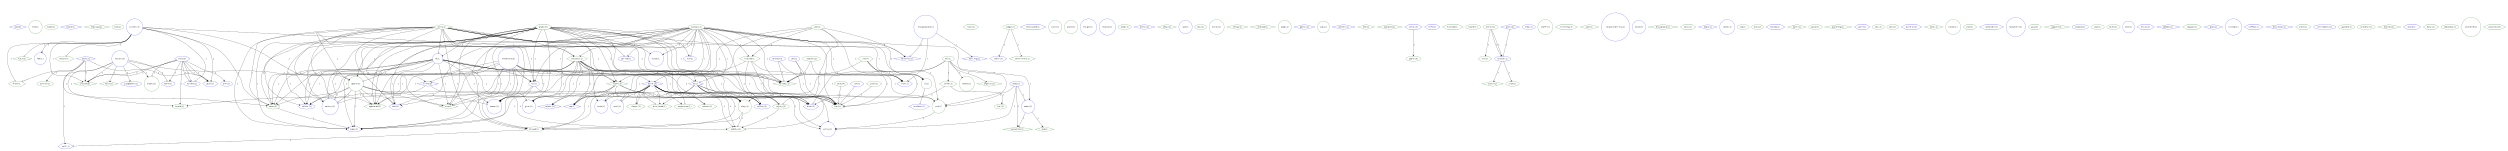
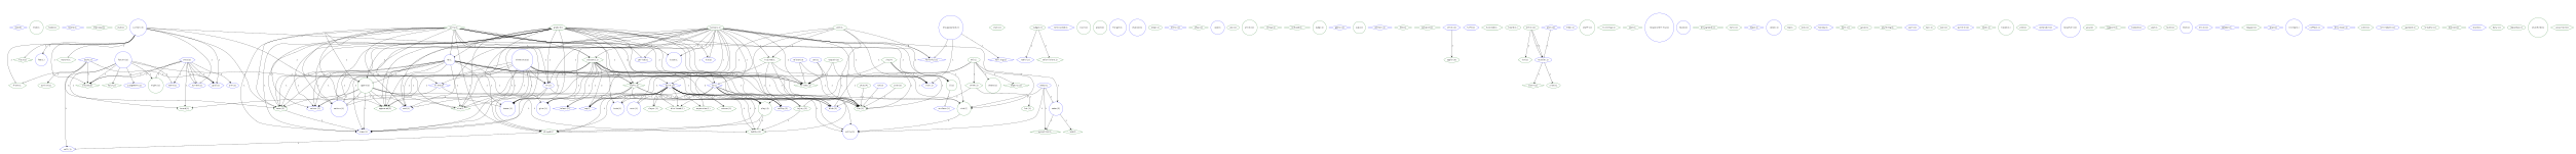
  digraph {
    fontname="Source Code Pro"
    node [color=darkgreen fontname="Source Code Pro" shape=ellipse]
    edge [arrowhead=tee fontname="Source Code Pro"]
    n1 [color=blue label="com(5)" shape=diamond]
    n2 [label="disk(1)" shape=circle]
    n3 [label="home(1)"]
    n4 [color=blue label="hubie(1)" shape=diamond]
    n5 [label="therapy(1)" shape=diamond]
    n6 [label="esd(1)"]
    n7 [color=blue label="puck(2)" shape=diamond]
    n8 [label="front(1)" shape=hexagon]
    n9 [label="wasn(2)"]
    n10 [label="action(1)"]
    n11 [color=blue label="goal(1)" shape=hexagon]
    n12 [label="crease(2)" shape=diamond]
    n13 [color=blue label="name(1)" shape=hexagon]
    n14 [label="club(1)" shape=hexagon]
    n15 [color=blue label="future(2)" shape=circle]
    n16 [label="hold(1)" shape=diamond]
    n17 [color=blue label="tried(2)" shape=diamond]
    n18 [color=blue label="judgement(1)"]
    n19 [label="night(1)" shape=circle]
    n20 [color=blue label="went(1)"]
    n21 [label="board(1)"]
    n22 [color=blue label="call(1)" shape=hexagon]
    n23 [label="bubble(2)" shape=hexagon]
    n24 [label="judge(2)"]
    n25 [color=blue label="radio(1)" shape=hexagon]
    n26 [label="television(1)" shape=hexagon]
    n27 [color=blue label="reinstated(1)" shape=hexagon]
    n28 [label="star(1)" shape=circle]
    n29 [label="wood(2)" shape=circle]
    n30 [color=blue label="forgot(1)" shape=circle]
    n31 [color=blue label="chance(1)" shape=circle]
    n32 [label="knew(1)"]
    n33 [color=blue label="ditto(1)" shape=diamond]
    n34 [label="sfwa(1)" shape=diamond]
    n35 [color=blue label="disappeared(2)" shape=circle]
    n36 [color=blue label="mailing(1)" shape=diamond]
    n37 [color=blue label="faithful(1)" shape=diamond]
    n38 [color=blue label="list(1)" shape=hexagon]
    n39 [color=blue label="case(1)" shape=circle]
    n40 [label="ask(1)"]
    n41 [label="alink(1)" shape=circle]
    n42 [label="thing(1)" shape=diamond]
    n43 [label="refused(1)" shape=diamond]
    n44 [label="jump(1)" shape=circle]
    n45 [color=blue label="genie(1)" shape=diamond]
    n46 [label="saw(1)" shape=circle]
    n47 [color=blue label="point(3)" shape=diamond]
    n48 [color=blue label="talent(2)" shape=diamond]
    n49 [label="expansion(1)"]
    n50 [label="career(1)" shape=hexagon]
    n51 [color=blue label="hate(1)" shape=circle]
    n52 [color=blue label="rest(1)" shape=circle]
    n53 [label="player(1)" shape=hexagon]
    n54 [label="injury(2)"]
    n55 [label="disclosed(1)" shape=hexagon]
    n56 [color=blue label="editor(1)" shape=diamond]
    n57 [color=blue label="carter(3)" shape=circle]
    n58 [label="fact(1)" shape=diamond]
    n59 [color=blue label="fed(1)" shape=circle]
    n60 [label="agent(2)" shape=circle]
    n61 [label="season(11)" shape=hexagon]
    n62 [label="report(1)" shape=hexagon]
    n63 [color=blue label="turned(1)"]
    n64 [color=blue label="waiver(1)"]
    n65 [label="wire(1)" shape=diamond]
    n66 [label="appeared(2)" shape=hexagon]
    n67 [color=blue label="end(1)" shape=hexagon]
    n68 [color=blue label="netter(1)" shape=circle]
    n69 [color=blue label="knows(1)" shape=circle]
    n70 [label="fan(1)"]
    n71 [label="draft(3)" shape=diamond]
    n72 [color=blue label="st(3)" shape=diamond]
    n73 [color=blue label="coffey(2)"]
    n74 [color=blue label="cup(1)" shape=diamond]
    n75 [label="pick(2)" shape=circle]
    n76 [color=blue label="give(1)" shape=circle]
    n77 [color=blue label="entry(1)" shape=circle]
    n78 [label="played(2)"]
    n79 [label="play(4)" shape=circle]
    n80 [color=blue label="didn(2)" shape=hexagon]
    n81 [label="larry(1)" shape=diamond]
    n82 [color=blue label="rd(1)" shape=circle]
    n83 [color=blue label="period(1)"]
    n84 [color=blue label="issue(1)" shape=circle]
    n85 [color=blue label="re(1)"]
    n86 [label="writes(1)" shape=diamond]
    n87 [label="ll(1)" shape=circle]
    n88 [color=blue label="surface(1)" shape=hexagon]
    n89 [label="thn(1)" shape=diamond]
    n90 [label="subject(1)" shape=diamond]
    n91 [label="grade(6)" shape=hexagon]
    n92 [color=blue label="ice(2)" shape=hexagon]
    n93 [color=blue label="stick(2)" shape=hexagon]
    n94 [label="apple(5)"]
    n95 [label="nhl(2)"]
    n96 [label="shows(1)" shape=circle]
    n97 [color=blue label="make(3)" shape=circle]
    n98 [label="expects(1)" shape=diamond]
    n99 [label="think(2)" shape=hexagon]
    n100 [label="exception(1)" shape=diamond]
    n101 [label="room(1)" shape=diamond]
    n102 [label="lot(1)"]
    n103 [color=blue label="left(1)" shape=hexagon]
    n104 [label="hustled(1)" shape=hexagon]
    n105 [label="heard(1)"]
    n106 [label="ethic(2)"]
    n107 [label="isn(1)" shape=hexagon]
    n108 [color=blue label="hustle(1)"]
    n109 [label="cover(1)" shape=diamond]
    n110 [label="size(1)"]
    n111 [color=blue label="hide(1)"]
    n112 [label="sent(1)"]
    n113 [label="injured(1)" shape=hexagon]
    n114 [label="staff(1)" shape=circle]
    n115 [label="training(1)" shape=hexagon]
    n116 [label="joel(1)" shape=diamond]
    n117 [label="kansas(1)"]
    n118 [color=blue label="responsibility(1)" shape=circle]
    n119 [color=blue label="team(2)" shape=circle]
    n120 [label="disagreed(1)" shape=diamond]
    n121 [label="talk(1)" shape=hexagon]
    n122 [color=blue label="hope(1)" shape=diamond]
    n123 [color=blue label="minnesota(2)" shape=circle]
    n124 [color=blue label="xenon(1)" shape=circle]
    n125 [color=blue label="dody(1)"]
    n126 [label="rep(1)"]
    n127 [label="edu(1)"]
    n128 [color=blue label="hockey(1)" shape=hexagon]
    n129 [label="butt(1)" shape=diamond]
    n130 [label="gave(1)"]
    n131 [label="anything(1)" shape=diamond]
    n132 [color=blue label="part(1)" shape=hexagon]
    n133 [label="mac(1)"]
    n134 [label="won(1)"]
    n135 [color=blue label="work(2)" shape=diamond]
    n136 [color=blue label="quintin(2)" shape=hexagon]
    n137 [label="neck(1)" shape=diamond]
    n138 [label="haven(1)" shape=circle]
    n139 [label="pim(1)" shape=hexagon]
    n140 [color=blue label="contender(1)" shape=hexagon]
    n141 [color=blue label="beaufait(2)" shape=circle]
    n142 [label="guy(2)" shape=hexagon]
    n143 [label="support(1)" shape=diamond]
    n144 [color=blue label="looked(1)"]
    n145 [color=blue label="otto(2)" shape=hexagon]
    n146 [color=blue label="arm(2)"]
    n147 [label="seat(1)"]
    n148 [label="butn(1)"]
    n149 [color=blue label="tbd(1)" shape=circle]
    n150 [color=blue label="kisio(1)" shape=hexagon]
    n151 [color=blue label="member(1)" shape=diamond]
    n152 [label="league(1)" shape=hexagon]
    n153 [color=blue label="nelson(3)"]
    n154 [color=blue label="jean(1)" shape=diamond]
    n155 [color=blue label="review(1)" shape=circle]
    n156 [color=blue label="coffee(1)" shape=hexagon]
    n157 [color=blue label="disclose(1)" shape=diamond]
    n158 [color=blue label="san(1)"]
    n159 [label="rospach(2)"]
    n160 [label="city(4)" shape=hexagon]
    n161 [label="chuq(4)"]
    n162 [label="john(1)" shape=hexagon]
    n163 [color=blue label="retirement(1)"]
    n164 [color=blue label="von(2)" shape=hexagon]
    n165 [label="jose(2)" shape=hexagon]
    n166 [label="agreed(1)"]
    n167 [label="trouble(1)"]
    n168 [label="boston(1)" shape=diamond]
    n169 [color=blue label="shark(1)" shape=hexagon]
    n170 [label="duty(1)" shape=hexagon]
    n171 [label="depalma(2)"]
    n172 [label="stanford(1)" shape=circle]
    n173 [label="acquired(4)" shape=hexagon]
    n7 -> n8 [arrowhead=odot label=1]
    n7 -> n9 [label=1]
    n7 -> n10 [arrowhead=vee label=1]
    n7 -> n11 [arrowhead=vee label=1]
    n7 -> n12 [arrowhead=vee label=1]
    n9 -> n13 [label=2]
    n15 -> n12 [label=1]
    n15 -> n16 [label=1]
    n15 -> n17 [arrowhead=vee label=1]
    n15 -> n18 [label=1]
    n15 -> n19 [arrowhead=vee label=1]
    n15 -> n20 [arrowhead=odot label=1]
    n15 -> n21 [label=1]
    n15 -> n22 [label=1]
    n17 -> n21 [label=1]
    n17 -> n23 [label=1]
    n24 -> n25 [label=1]
    n24 -> n26 [label=1]
    n35 -> n36 [label=1]
    n35 -> n37 [arrowhead=odot label=1]
    n35 -> n38 [label=1]
    n47 -> n23 [label=1]
    n47 -> n23 [label=1]
    n47 -> n48 [arrowhead=vee label=1]
    n47 -> n49 [arrowhead=odot label=1]
    n47 -> n49 [arrowhead=vee label=1]
    n47 -> n50 [arrowhead=odot label=1]
    n47 -> n50 [label=1]
    n47 -> n51 [arrowhead=odot label=1]
    n47 -> n51 [arrowhead=vee label=1]
    n47 -> n52 [arrowhead=odot label=1]
    n47 -> n52 [arrowhead=odot label=1]
    n47 -> n53 [arrowhead=vee label=1]
    n47 -> n53 [arrowhead=odot label=1]
    n47 -> n54 [arrowhead=odot label=1]
    n47 -> n54 [arrowhead=odot label=1]
    n47 -> n55 [label=1]
    n47 -> n55 [arrowhead=odot label=1]
    n54 -> n23 [arrowhead=vee label=1]
    n57 -> n8 [arrowhead=odot label=1]
    n57 -> n9 [arrowhead=odot label=1]
    n57 -> n11 [label=1]
    n57 -> n12 [label=1]
    n57 -> n58 [arrowhead=odot label=1]
    n57 -> n59 [arrowhead=vee label=1]
    n57 -> n60 [label=1]
    n57 -> n61 [arrowhead=odot label=1]
    n57 -> n62 [arrowhead=odot label=1]
    n57 -> n63 [arrowhead=odot label=1]
    n60 -> n9 [label=1]
    n60 -> n13 [arrowhead=vee label=1]
    n60 -> n64 [arrowhead=vee label=1]
    n60 -> n65 [arrowhead=odot label=1]
    n60 -> n66 [label=1]
    n60 -> n67 [arrowhead=odot label=1]
    n60 -> n68 [arrowhead=odot label=1]
    n60 -> n69 [arrowhead=odot label=1]
    n60 -> n70 [arrowhead=odot label=1]
    n61 -> n9 [arrowhead=vee label=2]
    n61 -> n13 [label=2]
    n61 -> n47 [arrowhead=vee label=1]
    n61 -> n48 [arrowhead=vee label=1]
    n61 -> n51 [arrowhead=vee label=1]
    n61 -> n64 [label=2]
    n61 -> n65 [arrowhead=odot label=2]
    n61 -> n66 [arrowhead=vee label=2]
    n61 -> n71 [arrowhead=vee label=1]
    n61 -> n72 [arrowhead=odot label=1]
    n61 -> n73 [arrowhead=odot label=2]
-   n61 -> n74 [arrowhead=odot label=2]
+   n74 -> n61 [arrowhead=odot label=2]
    n61 -> n75 [arrowhead=odot label=1]
    n61 -> n76 [label=1]
    n61 -> n77 [label=1]
    n71 -> n73 [arrowhead=odot label=1]
    n71 -> n74 [label=1]
    n71 -> n76 [arrowhead=vee label=1]
    n71 -> n78 [arrowhead=odot label=1]
    n71 -> n79 [arrowhead=vee label=1]
    n71 -> n80 [label=1]
    n72 -> n73 [label=1]
    n72 -> n74 [arrowhead=vee label=1]
    n72 -> n75 [label=2]
    n72 -> n76 [label=1]
    n72 -> n77 [arrowhead=vee label=1]
    n72 -> n78 [arrowhead=odot label=1]
    n72 -> n79 [arrowhead=vee label=1]
    n72 -> n80 [arrowhead=vee label=1]
    n75 -> n77 [label=1]
    n78 -> n22 [arrowhead=odot label=1]
    n79 -> n23 [arrowhead=odot label=1]
    n79 -> n78 [arrowhead=vee label=1]
    n81 -> n9 [label=1]
    n81 -> n13 [label=1]
    n81 -> n60 [arrowhead=odot label=1]
    n81 -> n61 [label=1]
    n81 -> n64 [label=1]
    n81 -> n65 [label=1]
    n81 -> n66 [arrowhead=vee label=1]
    n81 -> n67 [arrowhead=odot label=1]
    n81 -> n68 [arrowhead=vee label=1]
    n81 -> n69 [label=1]
    n81 -> n70 [arrowhead=odot label=1]
    n81 -> n78 [arrowhead=vee label=1]
    n81 -> n82 [arrowhead=odot label=1]
    n81 -> n83 [arrowhead=odot label=1]
    n81 -> n84 [label=1]
    n81 -> n85 [arrowhead=odot label=1]
    n81 -> n86 [label=1]
    n81 -> n87 [arrowhead=odot label=1]
    n82 -> n9 [label=1]
    n82 -> n13 [label=1]
    n82 -> n60 [arrowhead=odot label=1]
    n82 -> n64 [label=1]
    n82 -> n65 [arrowhead=vee label=1]
    n82 -> n66 [arrowhead=vee label=1]
    n82 -> n67 [arrowhead=vee label=1]
    n82 -> n68 [arrowhead=odot label=1]
    n82 -> n69 [arrowhead=vee label=1]
    n82 -> n70 [label=1]
    n82 -> n71 [label=1]
    n82 -> n76 [label=1]
    n82 -> n77 [arrowhead=vee label=1]
    n82 -> n85 [arrowhead=vee label=1]
    n82 -> n86 [label=1]
    n85 -> n13 [arrowhead=odot label=1]
    n85 -> n69 [arrowhead=vee label=1]
    n85 -> n70 [label=1]
    n87 -> n88 [arrowhead=odot label=1]
    n91 -> n9 [arrowhead=odot label=1]
    n91 -> n13 [label=1]
    n91 -> n60 [arrowhead=vee label=2]
    n91 -> n64 [arrowhead=vee label=1]
    n91 -> n65 [label=1]
    n91 -> n66 [label=1]
    n91 -> n67 [arrowhead=vee label=1]
    n91 -> n68 [arrowhead=odot label=1]
    n91 -> n69 [arrowhead=vee label=1]
    n91 -> n70 [arrowhead=vee label=1]
    n91 -> n71 [arrowhead=vee label=2]
    n91 -> n72 [arrowhead=vee label=2]
    n91 -> n73 [arrowhead=odot label=1]
    n91 -> n74 [label=1]
    n91 -> n75 [arrowhead=vee label=1]
    n91 -> n78 [arrowhead=vee label=1]
    n91 -> n79 [arrowhead=odot label=1]
    n91 -> n80 [arrowhead=vee label=1]
    n91 -> n82 [label=1]
    n91 -> n85 [label=1]
    n91 -> n86 [arrowhead=odot label=1]
    n91 -> n92 [arrowhead=vee label=1]
    n93 -> n94 [arrowhead=vee label=1]
    n95 -> n79 [arrowhead=vee label=1]
    n95 -> n80 [arrowhead=odot label=1]
    n95 -> n96 [label=1]
    n95 -> n97 [arrowhead=vee label=1]
    n95 -> n98 [label=1]
    n95 -> n99 [arrowhead=vee label=1]
    n97 -> n100 [label=1]
    n97 -> n101 [arrowhead=vee label=1]
    n99 -> n80 [label=2]
    n99 -> n102 [arrowhead=vee label=1]
    n106 -> n107 [arrowhead=vee label=1]
    n106 -> n108 [arrowhead=odot label=1]
    n106 -> n108 [arrowhead=vee label=1]
    n108 -> n109 [label=1]
    n108 -> n110 [label=1]
    n112 -> n37 [label=1]
    n112 -> n38 [arrowhead=odot label=1]
    n112 -> n47 [label=1]
    n112 -> n54 [arrowhead=odot label=1]
    n112 -> n55 [arrowhead=vee label=1]
    n112 -> n113 [arrowhead=vee label=1]
    n113 -> n17 [label=1]
    n113 -> n23 [arrowhead=odot label=1]
    n113 -> n38 [label=1]
    n113 -> n54 [arrowhead=odot label=1]
    n117 -> n9 [label=1]
    n117 -> n13 [arrowhead=vee label=1]
    n117 -> n37 [label=1]
    n117 -> n38 [arrowhead=vee label=1]
    n117 -> n61 [label=2]
    n117 -> n64 [label=1]
    n117 -> n65 [arrowhead=odot label=1]
    n117 -> n66 [arrowhead=vee label=1]
    n117 -> n67 [label=1]
    n117 -> n68 [arrowhead=odot label=1]
    n117 -> n69 [arrowhead=odot label=1]
    n117 -> n70 [arrowhead=vee label=1]
    n117 -> n71 [arrowhead=vee label=1]
    n117 -> n72 [arrowhead=odot label=1]
    n117 -> n73 [arrowhead=vee label=1]
    n117 -> n74 [arrowhead=odot label=1]
    n117 -> n75 [arrowhead=vee label=1]
    n117 -> n78 [label=1]
    n117 -> n83 [label=1]
    n117 -> n84 [arrowhead=vee label=1]
    n117 -> n85 [arrowhead=vee label=1]
    n117 -> n86 [arrowhead=vee label=1]
    n117 -> n87 [arrowhead=vee label=1]
    n117 -> n92 [arrowhead=odot label=1]
    n117 -> n113 [label=1]
    n123 -> n9 [label=1]
    n123 -> n13 [arrowhead=odot label=1]
    n123 -> n65 [label=1]
    n123 -> n66 [arrowhead=odot label=1]
    n123 -> n67 [label=1]
    n123 -> n68 [arrowhead=odot label=1]
    n123 -> n69 [arrowhead=vee label=1]
    n123 -> n70 [arrowhead=vee label=1]
    n123 -> n78 [label=1]
    n123 -> n79 [label=1]
    n123 -> n80 [label=1]
    n123 -> n85 [arrowhead=vee label=1]
    n123 -> n86 [label=1]
    n125 -> n75 [arrowhead=vee label=1]
    n125 -> n77 [arrowhead=vee label=1]
    n125 -> n97 [arrowhead=odot label=1]
    n125 -> n100 [arrowhead=vee label=1]
    n135 -> n108 [arrowhead=odot label=1]
    n145 -> n11 [arrowhead=odot label=1]
    n145 -> n11 [label=1]
    n145 -> n12 [arrowhead=vee label=2]
    n145 -> n12 [arrowhead=odot label=2]
    n145 -> n19 [arrowhead=odot label=1]
    n145 -> n20 [arrowhead=vee label=1]
    n145 -> n21 [label=1]
    n145 -> n63 [arrowhead=odot label=1]
    n145 -> n63 [label=1]
    n145 -> n146 [arrowhead=vee label=2]
    n153 -> n70 [arrowhead=vee label=1]
    n153 -> n86 [arrowhead=odot label=1]
    n158 -> n70 [label=1]
    n158 -> n86 [arrowhead=vee label=1]
    n159 -> n70 [label=1]
    n159 -> n86 [arrowhead=vee label=1]
    n160 -> n38 [arrowhead=vee label=1]
    n160 -> n70 [arrowhead=odot label=1]
    n160 -> n86 [label=1]
    n160 -> n87 [arrowhead=vee label=1]
    n161 -> n70 [arrowhead=vee label=1]
    n164 -> n70 [arrowhead=odot label=1]
    n165 -> n70 [label=1]
  }
